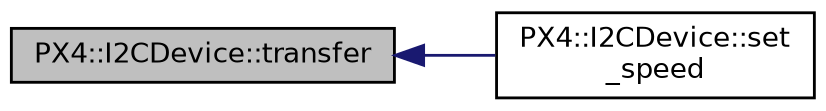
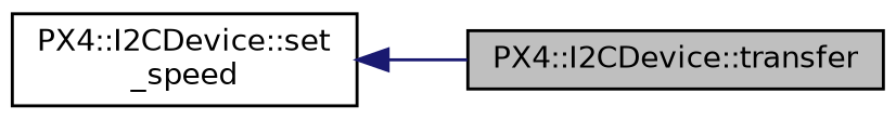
  digraph {
    rankdir=LR
    node [color=black fontname=Helvetica fontsize=10 shape=record style=filled]
    n1 [fillcolor=grey75 fontcolor=black height=0.2 label="PX4::I2CDevice::transfer" width=0.4]
    n2 [fillcolor=white height=0.2 label="PX4::I2CDevice::set\l_speed" width=0.4]
-   n1 -> n2 [color=midnightblue dir=back fontname=Helvetica fontsize=10 labelfontname=Helvetica labelfontsize=10 style=solid]
+   n2 -> n1 [color=midnightblue dir=back fontname=Helvetica fontsize=10 labelfontname=Helvetica labelfontsize=10 style=solid]
  }
